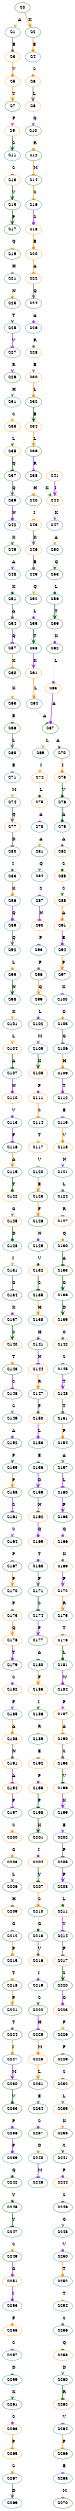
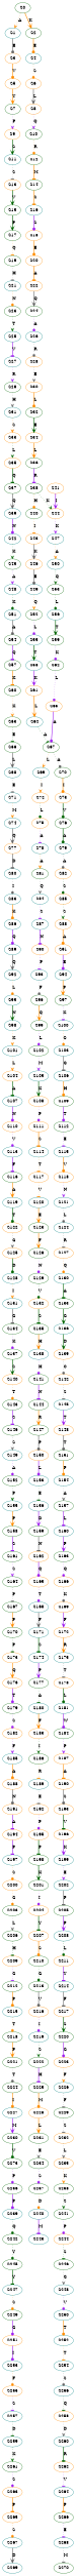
  strict digraph {
    node [color=teal]
    edge [arrowhead=dot color=purple style=dotted]
    S0 [color=darkgreen]
    S1
    S2 [color=darkgreen]
    S3 [color=darkorange]
    S4
    S5 [color=darkorange]
    S6 [color=darkorange]
    S7 [color=darkgreen]
    S8 [color=darkorange]
    S9 [color=darkorange]
    S10 [color=darkgreen]
    S11
    S12 [color=darkgreen]
    S13 [color=darkorange]
    S14 [color=darkgreen]
    S15 [color=darkgreen]
    S16
    S17 [color=darkgreen]
    S18 [color=darkorange]
    S19 [color=darkgreen]
    S20 [color=darkorange]
    S21
    S22 [color=darkorange]
    S23 [color=darkgreen]
    S24 [color=darkgreen]
    S25
    S26
    S27
    S28 [color=darkorange]
    S29 [color=darkgreen]
    S30 [color=darkorange]
    S31
    S32 [color=darkgreen]
    S33 [color=darkorange]
    S34 [color=darkorange]
    S35 [color=darkorange]
    S36 [color=darkgreen]
    S37 [color=darkgreen]
    S38 [color=darkgreen]
    S39
    S40 [color=darkgreen]
    S44 [color=darkorange]
    S42
    S43 [color=darkorange]
    S41 [color=darkorange]
    S45 [color=darkgreen]
    S46 [color=darkorange]
    S47
    S48
    S49
    S50
    S51
    S52 [color=darkgreen]
    S53 [color=darkgreen]
    S54 [color=darkgreen]
    S55
    S56
    S57 [color=darkgreen]
    S58
    S59 [color=darkgreen]
    S60 [color=darkgreen]
    S61 [color=darkorange]
    S62 [color=darkgreen]
    S63 [color=darkgreen]
    S64
    S65 [color=darkorange]
    S66 [color=darkgreen]
    S67 [color=darkgreen]
    S68
    S69
    S70 [color=darkgreen]
    S71
    S72 [color=darkorange]
    S73 [color=darkorange]
    S74
    S75 [color=darkorange]
    S76 [color=darkgreen]
    S77 [color=darkorange]
    S78
    S79
    S80
    S81 [color=darkgreen]
    S82 [color=darkorange]
    S83
    S84
    S85 [color=darkorange]
    S86
    S87
    S88 [color=darkorange]
    S89
    S90 [color=darkorange]
    S91 [color=darkorange]
    S92
    S93
    S94
    S95
    S96 [color=darkgreen]
    S97 [color=darkgreen]
    S98
    S99 [color=darkgreen]
    S100
    S101
    S102 [color=darkgreen]
    S103
    S104 [color=darkorange]
    S105
    S106
    S107
    S108 [color=darkorange]
    S109 [color=darkgreen]
    S110 [color=darkorange]
    S111 [color=darkorange]
    S112 [color=darkgreen]
    S113
    S114
    S115
    S116 [color=darkgreen]
    S117 [color=darkorange]
    S118 [color=darkorange]
    S119
    S120
    S121
    S122 [color=darkorange]
    S123 [color=darkgreen]
    S124
    S125 [color=darkorange]
    S126 [color=darkgreen]
    S127 [color=darkorange]
    S128
    S129 [color=darkgreen]
    S130
    S131
    S132 [color=darkorange]
    S133 [color=darkgreen]
    S134 [color=darkgreen]
    S135 [color=darkgreen]
    S136
    S137 [color=darkgreen]
    S138
    S139 [color=darkorange]
    S140 [color=darkorange]
    S141 [color=darkgreen]
    S142 [color=darkorange]
    S143 [color=darkgreen]
-   S144 [color=darkorange]
+   S144 [color=darkgreen]
    S145
    S146 [color=darkgreen]
    S147 [color=darkgreen]
    S148 [color=darkorange]
    S149
    S150 [color=darkorange]
    S151 [color=darkgreen]
    S152 [color=darkgreen]
    S153
    S154
    S155
    S156
    S157 [color=darkgreen]
    S158 [color=darkgreen]
    S159 [color=darkgreen]
    S160
    S161 [color=darkgreen]
    S162 [color=darkorange]
    S163 [color=darkgreen]
    S164 [color=darkgreen]
    S165 [color=darkorange]
    S166 [color=darkorange]
    S167 [color=darkgreen]
    S168
    S169 [color=darkorange]
    S170 [color=darkgreen]
    S171
    S172 [color=darkorange]
    S173 [color=darkorange]
    S174
    S175
    S176 [color=darkorange]
    S177 [color=darkgreen]
    S178 [color=darkorange]
    S179 [color=darkgreen]
    S180
    S181
    S182 [color=darkorange]
    S183 [color=darkorange]
    S184 [color=darkgreen]
    S185
    S186 [color=darkgreen]
    S187 [color=darkorange]
    S188 [color=darkorange]
    S189
    S190 [color=darkorange]
    S191 [color=darkorange]
    S192 [color=darkorange]
    S193 [color=darkorange]
    S194 [color=darkorange]
    S195 [color=darkorange]
    S196 [color=darkorange]
    S197
    S198 [color=darkgreen]
    S199
    S200 [color=darkorange]
    S201 [color=darkgreen]
    S202
    S203 [color=darkgreen]
    S204 [color=darkorange]
    S205 [color=darkgreen]
    S206 [color=darkgreen]
    S207 [color=darkorange]
    S208
    S209 [color=darkorange]
    S210 [color=darkgreen]
    S211 [color=darkorange]
    S212 [color=darkgreen]
    S213 [color=darkgreen]
    S214
    S215
    S216 [color=darkorange]
    S217 [color=darkorange]
    S218 [color=darkgreen]
    S219
    S220 [color=darkgreen]
    S221 [color=darkgreen]
    S222 [color=darkgreen]
    S223 [color=darkorange]
    S224 [color=darkgreen]
    S225 [color=darkgreen]
    S226
    S227
    S228 [color=darkorange]
    S229 [color=darkgreen]
    S230 [color=darkgreen]
    S231 [color=darkgreen]
    S232 [color=darkorange]
-   S233 [color=darkgreen]
+   S233 [color=darkgreen label=S273]
    S234 [color=darkgreen]
    S235 [color=darkorange]
    S236 [color=darkgreen]
    S237 [color=darkgreen]
    S238 [color=darkgreen]
    S239
    S240
    S241 [color=darkgreen]
    S242 [color=darkgreen]
    S243
    S244 [color=darkorange]
    S245 [color=darkgreen]
    S246 [color=darkgreen]
    S247
    S248
    S249 [color=darkgreen]
    S250
    S251 [color=darkorange]
    S252
    S253
    S254
    S255 [color=darkorange]
    S256
    S257
    S258 [color=darkorange]
    S259
    S260
    S261 [color=darkgreen]
    S262 [color=darkorange]
    S263 [color=darkorange]
    S264
    S265 [color=darkorange]
    S266 [color=darkgreen]
    S267
    S268
    S269
    S270 [color=darkgreen]
    S0 -> S1 [arrowhead=vee color=darkorange label=A]
    S0 -> S2 [arrowhead=vee color=darkorange label=K style=bold]
    S1 -> S3 [color=gray40 label=E style=bold]
    S2 -> S4 [color=darkorange label=E style=bold]
    S3 -> S5 [color=darkorange label=V style=bold]
    S4 -> S6 [color=darkorange label=S]
    S5 -> S7 [arrowhead=vee color=darkorange label=Y style=bold]
    S6 -> S8 [arrowhead=vee color=gray40 label=L style=bold]
    S7 -> S9 [arrowhead=vee label=P]
    S8 -> S10 [arrowhead=vee label=Q]
    S9 -> S11 [arrowhead=vee color=darkgreen label=S style=bold]
    S10 -> S12 [color=darkorange label=R]
    S11 -> S13 [arrowhead=tee color=gray40 label=S]
    S12 -> S14 [arrowhead=tee color=darkorange label=M style=bold]
    S13 -> S15 [arrowhead=vee color=darkgreen label=V style=bold]
    S14 -> S16 [arrowhead=tee color=darkorange label=S style=bold]
    S15 -> S17 [arrowhead=vee color=darkgreen label=P style=bold]
    S16 -> S18 [label=S style=bold]
    S17 -> S19 [arrowhead=tee color=darkorange label=Q]
    S18 -> S20 [color=darkorange label=E style=bold]
    S19 -> S21 [arrowhead=tee color=gray40 label=H]
    S20 -> S22 [arrowhead=tee color=darkorange label=A style=bold]
    S21 -> S23 [color=darkorange label=N]
    S22 -> S24 [arrowhead=vee color=gray40 label=Q style=bold]
    S23 -> S25 [arrowhead=vee color=darkgreen label=T]
    S24 -> S26 [label=A]
    S25 -> S27 [arrowhead=tee label=V style=bold]
    S26 -> S28 [color=gray40 label=R]
    S27 -> S29 [arrowhead=vee label=R]
    S28 -> S30 [arrowhead=vee color=gray40 label=E]
    S29 -> S31 [arrowhead=vee color=gray40 label=H]
    S30 -> S32 [color=darkorange label=L style=bold]
    S31 -> S33 [arrowhead=vee color=darkorange label=S]
    S32 -> S34 [arrowhead=vee color=darkgreen label=E style=bold]
    S33 -> S35 [arrowhead=vee color=darkgreen label=L]
    S34 -> S36 [arrowhead=vee color=darkorange label=L style=bold]
    S35 -> S37 [arrowhead=tee color=darkgreen label=Q style=bold]
    S36 -> S38 [arrowhead=tee label=R style=bold]
    S37 -> S39 [arrowhead=vee color=gray40 label=Q style=bold]
    S38 -> S40 [color=darkorange label=H]
    S38 -> S44 [arrowhead=vee color=darkgreen label=K]
    S39 -> S42 [label=N style=bold]
    S40 -> S43 [arrowhead=tee color=darkorange label=I]
    S44 -> S47 [arrowhead=vee label=K]
    S42 -> S45 [arrowhead=vee color=darkgreen label=K]
    S43 -> S46 [arrowhead=vee color=gray40 label=K style=bold]
    S41 -> S44 [arrowhead=vee label=I style=bold]
    S45 -> S48 [arrowhead=vee label=A]
    S46 -> S49 [color=gray40 label=E style=bold]
    S47 -> S50 [arrowhead=vee color=darkorange label=A]
    S48 -> S51 [color=darkgreen label=K]
    S49 -> S52 [arrowhead=vee color=darkorange label=Q]
    S50 -> S53 [arrowhead=vee color=darkgreen label=Q]
    S51 -> S54 [color=gray40 label=A style=bold]
    S52 -> S55 [label=L]
    S53 -> S56 [color=darkgreen label=L]
    S54 -> S57 [arrowhead=tee label=Q style=bold]
    S55 -> S58 [arrowhead=vee color=darkgreen label=T style=bold]
    S56 -> S59 [arrowhead=vee color=darkgreen label=T style=bold]
    S57 -> S60 [arrowhead=tee color=darkorange label=K style=bold]
    S58 -> S61 [arrowhead=vee label=K style=bold]
    S59 -> S62 [label=K]
    S60 -> S63 [arrowhead=vee color=darkorange label=K]
    S61 -> S64 [arrowhead=vee color=darkorange label=L style=bold]
    S62 -> S65 [label=L]
    S63 -> S66 [arrowhead=tee color=darkgreen label=E]
    S64 -> S67 [arrowhead=tee color=darkgreen label=A]
    S65 -> S67 [label=A style=bold]
    S66 -> S68 [arrowhead=vee color=gray40 label=L style=bold]
    S67 -> S69 [arrowhead=vee color=darkorange label=L]
    S67 -> S70 [color=gray40 label=A]
    S68 -> S71 [arrowhead=tee color=gray40 label=E]
    S69 -> S72 [arrowhead=vee color=darkorange label=I]
    S70 -> S73 [color=darkorange label=I style=bold]
    S71 -> S74 [arrowhead=vee color=darkorange label=M]
    S72 -> S75 [color=darkgreen label=L]
    S73 -> S76 [color=darkgreen label=V style=bold]
    S74 -> S77 [arrowhead=vee color=gray40 label=Q style=bold]
    S75 -> S78 [arrowhead=tee label=A]
    S76 -> S79 [color=darkgreen label=A style=bold]
    S77 -> S80 [arrowhead=tee color=gray40 label=D style=bold]
    S78 -> S81 [arrowhead=vee color=darkorange label=A]
    S79 -> S82 [color=gray40 label=A]
    S80 -> S83 [color=gray40 label=I]
    S81 -> S84 [arrowhead=vee color=gray40 label=Q]
    S82 -> S85 [color=darkgreen label=S]
    S83 -> S86 [color=darkorange label=K style=bold]
    S84 -> S87 [arrowhead=tee label=S]
    S85 -> S88 [arrowhead=vee color=darkgreen label=S]
    S86 -> S89 [label=Q style=bold]
    S87 -> S90 [arrowhead=tee label=N style=bold]
    S88 -> S91 [color=darkorange label=A style=bold]
    S89 -> S92 [arrowhead=vee color=gray40 label=Q style=bold]
    S90 -> S93 [arrowhead=tee label=P]
    S91 -> S94 [label=E style=bold]
    S92 -> S95 [color=darkorange label=L]
    S93 -> S96 [color=gray40 label=F]
    S94 -> S97 [arrowhead=vee color=darkorange label=P style=bold]
    S95 -> S98 [arrowhead=vee color=darkgreen label=N style=bold]
    S96 -> S99 [arrowhead=vee color=darkorange label=Q style=bold]
    S97 -> S100 [arrowhead=tee label=K]
    S98 -> S101 [arrowhead=vee color=darkorange label=K]
    S99 -> S102 [label=L]
    S100 -> S103 [color=darkorange label=G]
    S101 -> S104 [arrowhead=vee color=darkorange label=L]
    S102 -> S105 [arrowhead=vee label=M]
    S103 -> S106 [arrowhead=tee color=gray40 label=G style=bold]
    S104 -> S107 [arrowhead=tee color=darkgreen label=A style=bold]
    S105 -> S108 [arrowhead=vee color=darkgreen label=K style=bold]
    S106 -> S109 [color=darkorange label=H style=bold]
    S107 -> S110 [label=N style=bold]
    S108 -> S111 [label=P]
    S109 -> S112 [label=T style=bold]
    S110 -> S113 [label=V]
    S111 -> S114 [arrowhead=tee color=darkorange label=S style=bold]
    S112 -> S115 [arrowhead=tee label=E]
    S113 -> S116 [arrowhead=tee label=F style=bold]
    S114 -> S117 [arrowhead=tee color=darkorange label=T]
    S115 -> S118 [color=darkorange label=V style=bold]
    S116 -> S119 [arrowhead=vee color=darkorange label=A style=bold]
    S117 -> S120 [arrowhead=tee color=darkorange label=V]
    S118 -> S121 [arrowhead=vee label=N]
    S119 -> S122 [color=darkgreen label=T style=bold]
    S120 -> S123 [arrowhead=vee color=darkorange label=E style=bold]
    S121 -> S124 [color=gray40 label=L]
    S122 -> S125 [arrowhead=vee color=gray40 label=G]
    S123 -> S126 [arrowhead=vee color=darkorange label=F style=bold]
    S124 -> S127 [arrowhead=tee color=gray40 label=R]
    S125 -> S128 [color=darkgreen label=D style=bold]
    S126 -> S129 [label=N]
    S127 -> S130 [color=darkorange label=Q]
    S128 -> S131 [arrowhead=vee color=darkorange label=I]
    S129 -> S132 [color=darkgreen label=V]
    S130 -> S133 [arrowhead=tee color=darkgreen label=A style=bold]
    S131 -> S134 [arrowhead=tee color=gray40 label=G style=bold]
    S132 -> S135 [arrowhead=tee color=darkgreen label=S style=bold]
    S133 -> S136 [arrowhead=vee color=darkgreen label=G style=bold]
    S134 -> S137 [label=K]
    S135 -> S138 [arrowhead=vee color=darkorange label=H style=bold]
    S136 -> S139 [arrowhead=vee color=darkgreen label=D style=bold]
    S137 -> S140 [arrowhead=vee color=darkgreen label=S style=bold]
    S138 -> S141 [label=H]
    S139 -> S142 [color=gray40 label=C]
    S140 -> S143 [color=darkorange label=T]
    S141 -> S144 [arrowhead=tee label=N style=bold]
    S142 -> S145 [arrowhead=tee color=gray40 label=S]
    S143 -> S146 [arrowhead=tee label=S style=bold]
    S144 -> S147 [arrowhead=vee color=darkorange label=R style=bold]
    S145 -> S148 [arrowhead=vee label=T style=bold]
    S146 -> S149 [arrowhead=vee color=gray40 label=S]
    S147 -> S150 [color=gray40 label=P style=bold]
    S148 -> S151 [color=gray40 label=T style=bold]
    S149 -> S152 [label=A]
    S150 -> S153 [label=L style=bold]
    S151 -> S154 [color=darkorange label=P style=bold]
    S152 -> S155 [arrowhead=vee color=darkgreen label=P]
    S153 -> S156 [arrowhead=tee color=darkgreen label=E]
    S154 -> S157 [arrowhead=vee color=gray40 label=A]
    S155 -> S158 [arrowhead=vee color=darkorange label=P style=bold]
    S156 -> S159 [arrowhead=vee label=D style=bold]
    S157 -> S160 [arrowhead=tee label=L style=bold]
    S158 -> S161 [arrowhead=tee label=S style=bold]
    S159 -> S162 [arrowhead=tee color=gray40 label=N style=bold]
    S160 -> S163 [arrowhead=vee label=P style=bold]
    S161 -> S164 [arrowhead=vee label=S]
    S162 -> S165 [label=Q style=bold]
    S163 -> S166 [label=Q]
    S164 -> S167 [arrowhead=tee color=gray40 label=P]
    S165 -> S168 [label=T]
    S166 -> S169 [color=gray40 label=K]
    S167 -> S170 [arrowhead=vee color=darkorange label=P style=bold]
    S168 -> S171 [arrowhead=vee color=gray40 label=F style=bold]
    S169 -> S172 [arrowhead=vee label=F style=bold]
    S170 -> S173 [arrowhead=tee color=darkgreen label=P]
    S171 -> S174 [arrowhead=tee color=darkgreen label=S style=bold]
    S172 -> S175 [arrowhead=vee color=darkorange label=R style=bold]
    S173 -> S176 [arrowhead=vee color=darkorange label=Q style=bold]
    S174 -> S177 [arrowhead=vee label=P style=bold]
    S175 -> S178 [arrowhead=tee color=gray40 label=T]
    S176 -> S179 [label=T style=bold]
    S177 -> S180 [arrowhead=tee color=darkgreen label=A]
    S178 -> S181 [color=darkgreen label=L style=bold]
    S179 -> S182 [label=S]
    S180 -> S183 [arrowhead=vee color=darkorange label=F style=bold]
    S181 -> S184 [label=W style=bold]
    S182 -> S185 [arrowhead=vee label=F]
    S183 -> S186 [arrowhead=vee color=darkgreen label=I]
    S184 -> S187 [arrowhead=vee label=P]
    S185 -> S188 [color=darkorange label=A style=bold]
    S186 -> S189 [arrowhead=tee color=darkorange label=R]
    S187 -> S190 [arrowhead=tee color=darkorange label=A style=bold]
    S188 -> S191 [color=gray40 label=N style=bold]
    S189 -> S192 [arrowhead=tee color=gray40 label=E]
    S190 -> S193 [color=gray40 label=S style=bold]
    S191 -> S194 [arrowhead=tee label=A style=bold]
    S192 -> S195 [label=P]
    S193 -> S196 [arrowhead=tee color=darkgreen label=V style=bold]
    S194 -> S197 [arrowhead=tee label=P style=bold]
    S195 -> S198 [arrowhead=tee color=darkgreen label=P style=bold]
    S196 -> S199 [arrowhead=vee label=K style=bold]
    S197 -> S200 [color=darkorange label=S]
    S198 -> S201 [arrowhead=vee color=darkgreen label=K style=bold]
    S199 -> S202 [arrowhead=vee label=E]
    S200 -> S203 [color=darkorange label=G]
    S201 -> S204 [label=I]
    S202 -> S205 [arrowhead=tee color=gray40 label=P style=bold]
    S203 -> S206 [arrowhead=vee color=gray40 label=L]
    S204 -> S207 [arrowhead=tee color=darkgreen label=Y style=bold]
    S205 -> S208 [arrowhead=vee label=P style=bold]
    S206 -> S209 [arrowhead=tee color=darkgreen label=H]
    S207 -> S210 [color=darkorange label=S style=bold]
    S208 -> S211 [color=darkgreen label=L]
    S209 -> S212 [arrowhead=tee label=G]
    S210 -> S213 [color=darkgreen label=G]
    S211 -> S214 [arrowhead=tee label=Y style=bold]
    S212 -> S215 [color=darkorange label=P style=bold]
    S213 -> S216 [color=gray40 label=V style=bold]
    S214 -> S217 [arrowhead=tee color=gray40 label=F style=bold]
    S215 -> S218 [color=darkorange label=T]
    S216 -> S219 [label=I]
    S217 -> S220 [arrowhead=vee color=darkgreen label=S style=bold]
    S218 -> S221 [arrowhead=vee color=darkorange label=P style=bold]
    S219 -> S222 [arrowhead=vee color=darkgreen label=S]
    S220 -> S223 [label=G style=bold]
    S221 -> S224 [color=gray40 label=T]
    S222 -> S225 [arrowhead=tee label=H style=bold]
    S223 -> S226 [arrowhead=vee color=darkorange label=F]
    S224 -> S227 [color=darkorange label=I style=bold]
    S225 -> S228 [color=darkorange label=M style=bold]
    S226 -> S229 [arrowhead=tee color=gray40 label=F]
    S227 -> S230 [arrowhead=vee label=M style=bold]
    S228 -> S231 [arrowhead=vee color=darkorange label=L style=bold]
    S229 -> S232 [arrowhead=tee color=gray40 label=S]
    S230 -> S233 [color=darkgreen label=V style=bold]
    S231 -> S234 [arrowhead=vee color=gray40 label=E]
    S232 -> S235 [arrowhead=vee color=gray40 label=L]
    S233 -> S236 [label=P]
    S234 -> S237 [label=S]
    S235 -> S238 [arrowhead=vee color=darkorange label=K]
    S236 -> S239 [label=P style=bold]
    S237 -> S240 [color=darkorange label=D]
    S238 -> S241 [arrowhead=vee color=darkgreen label=S]
    S239 -> S242 [color=darkgreen label=Q]
    S240 -> S243 [arrowhead=tee label=M style=bold]
    S241 -> S244 [label=P]
    S242 -> S245 [color=darkgreen label=Y]
    S244 -> S246 [arrowhead=tee color=darkgreen label=S]
    S245 -> S247 [arrowhead=tee color=darkgreen label=Y style=bold]
    S246 -> S248 [arrowhead=vee color=gray40 label=G]
    S247 -> S249 [color=darkorange label=S]
    S248 -> S250 [label=V]
    S249 -> S251 [label=G style=bold]
    S250 -> S252 [color=darkorange label=T style=bold]
    S251 -> S253 [label=I style=bold]
    S252 -> S254 [arrowhead=tee color=darkorange label=T]
    S253 -> S255 [color=darkorange label=F]
    S254 -> S256 [color=gray40 label=S]
    S255 -> S257 [arrowhead=tee label=S]
    S256 -> S258 [arrowhead=tee color=darkgreen label=Q]
    S257 -> S259 [arrowhead=tee color=darkgreen label=D]
    S258 -> S260 [arrowhead=vee color=gray40 label=D]
    S259 -> S261 [arrowhead=vee color=darkgreen label=K]
    S260 -> S262 [arrowhead=tee color=darkgreen label=R style=bold]
    S261 -> S263 [label=S]
    S262 -> S264 [arrowhead=tee label=V]
    S263 -> S265 [arrowhead=tee color=darkorange label=P style=bold]
    S264 -> S266 [arrowhead=tee color=darkorange label=P style=bold]
    S265 -> S267 [color=darkorange label=S]
    S266 -> S268 [arrowhead=tee label=E]
    S267 -> S269 [arrowhead=vee color=gray40 label=D style=bold]
    S268 -> S270 [arrowhead=tee color=gray40 label=M]
  }
